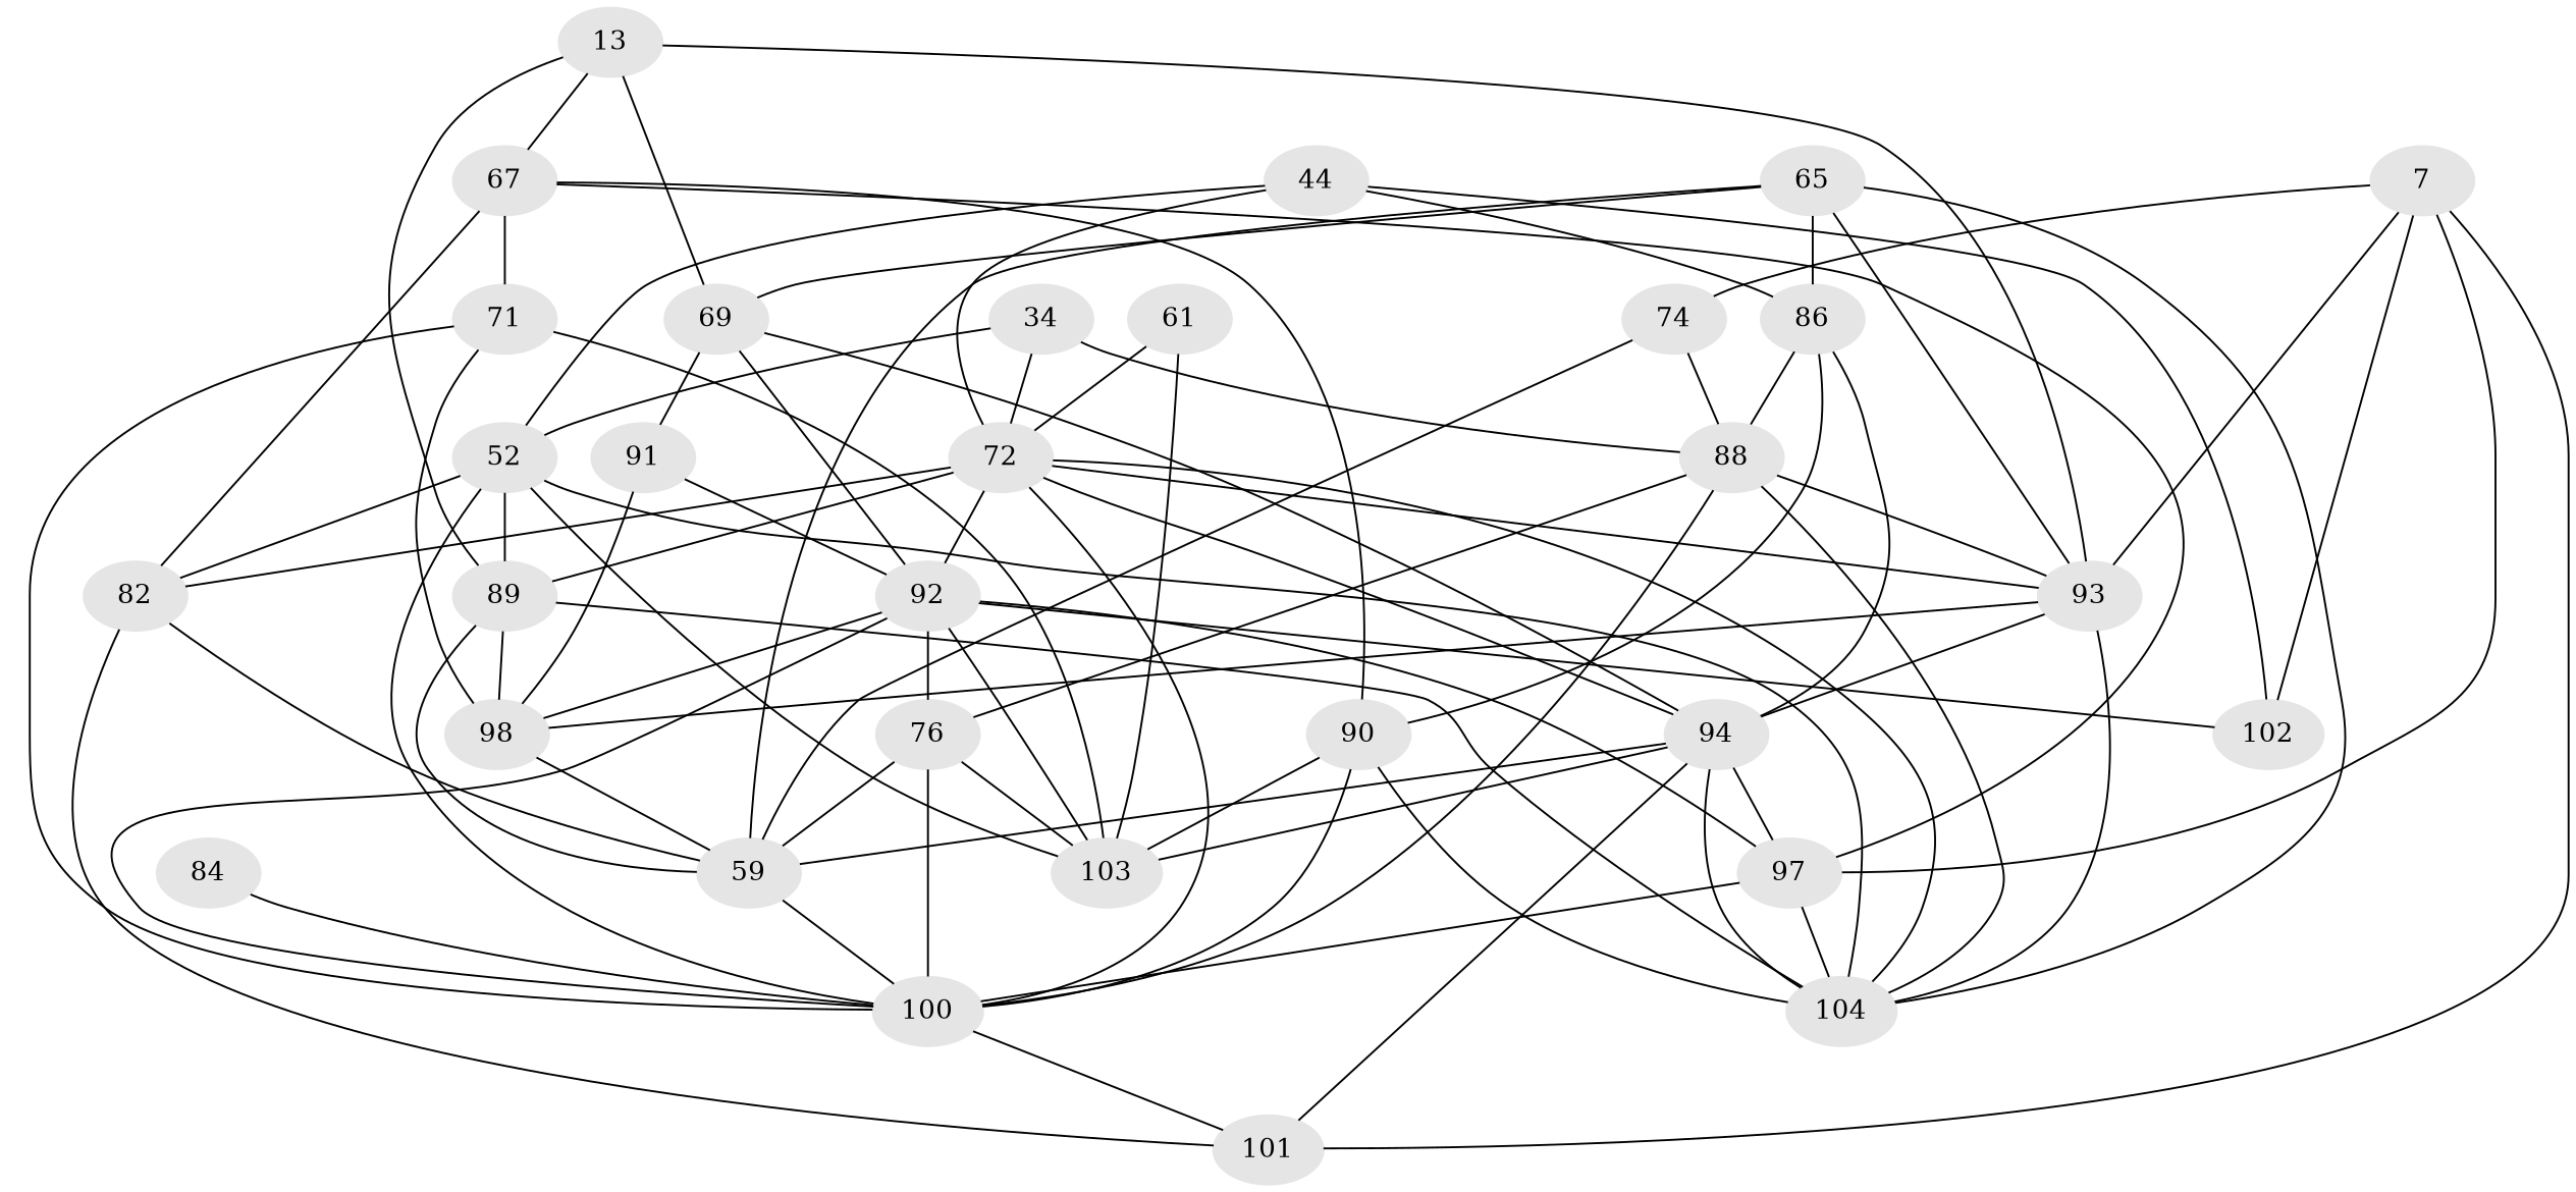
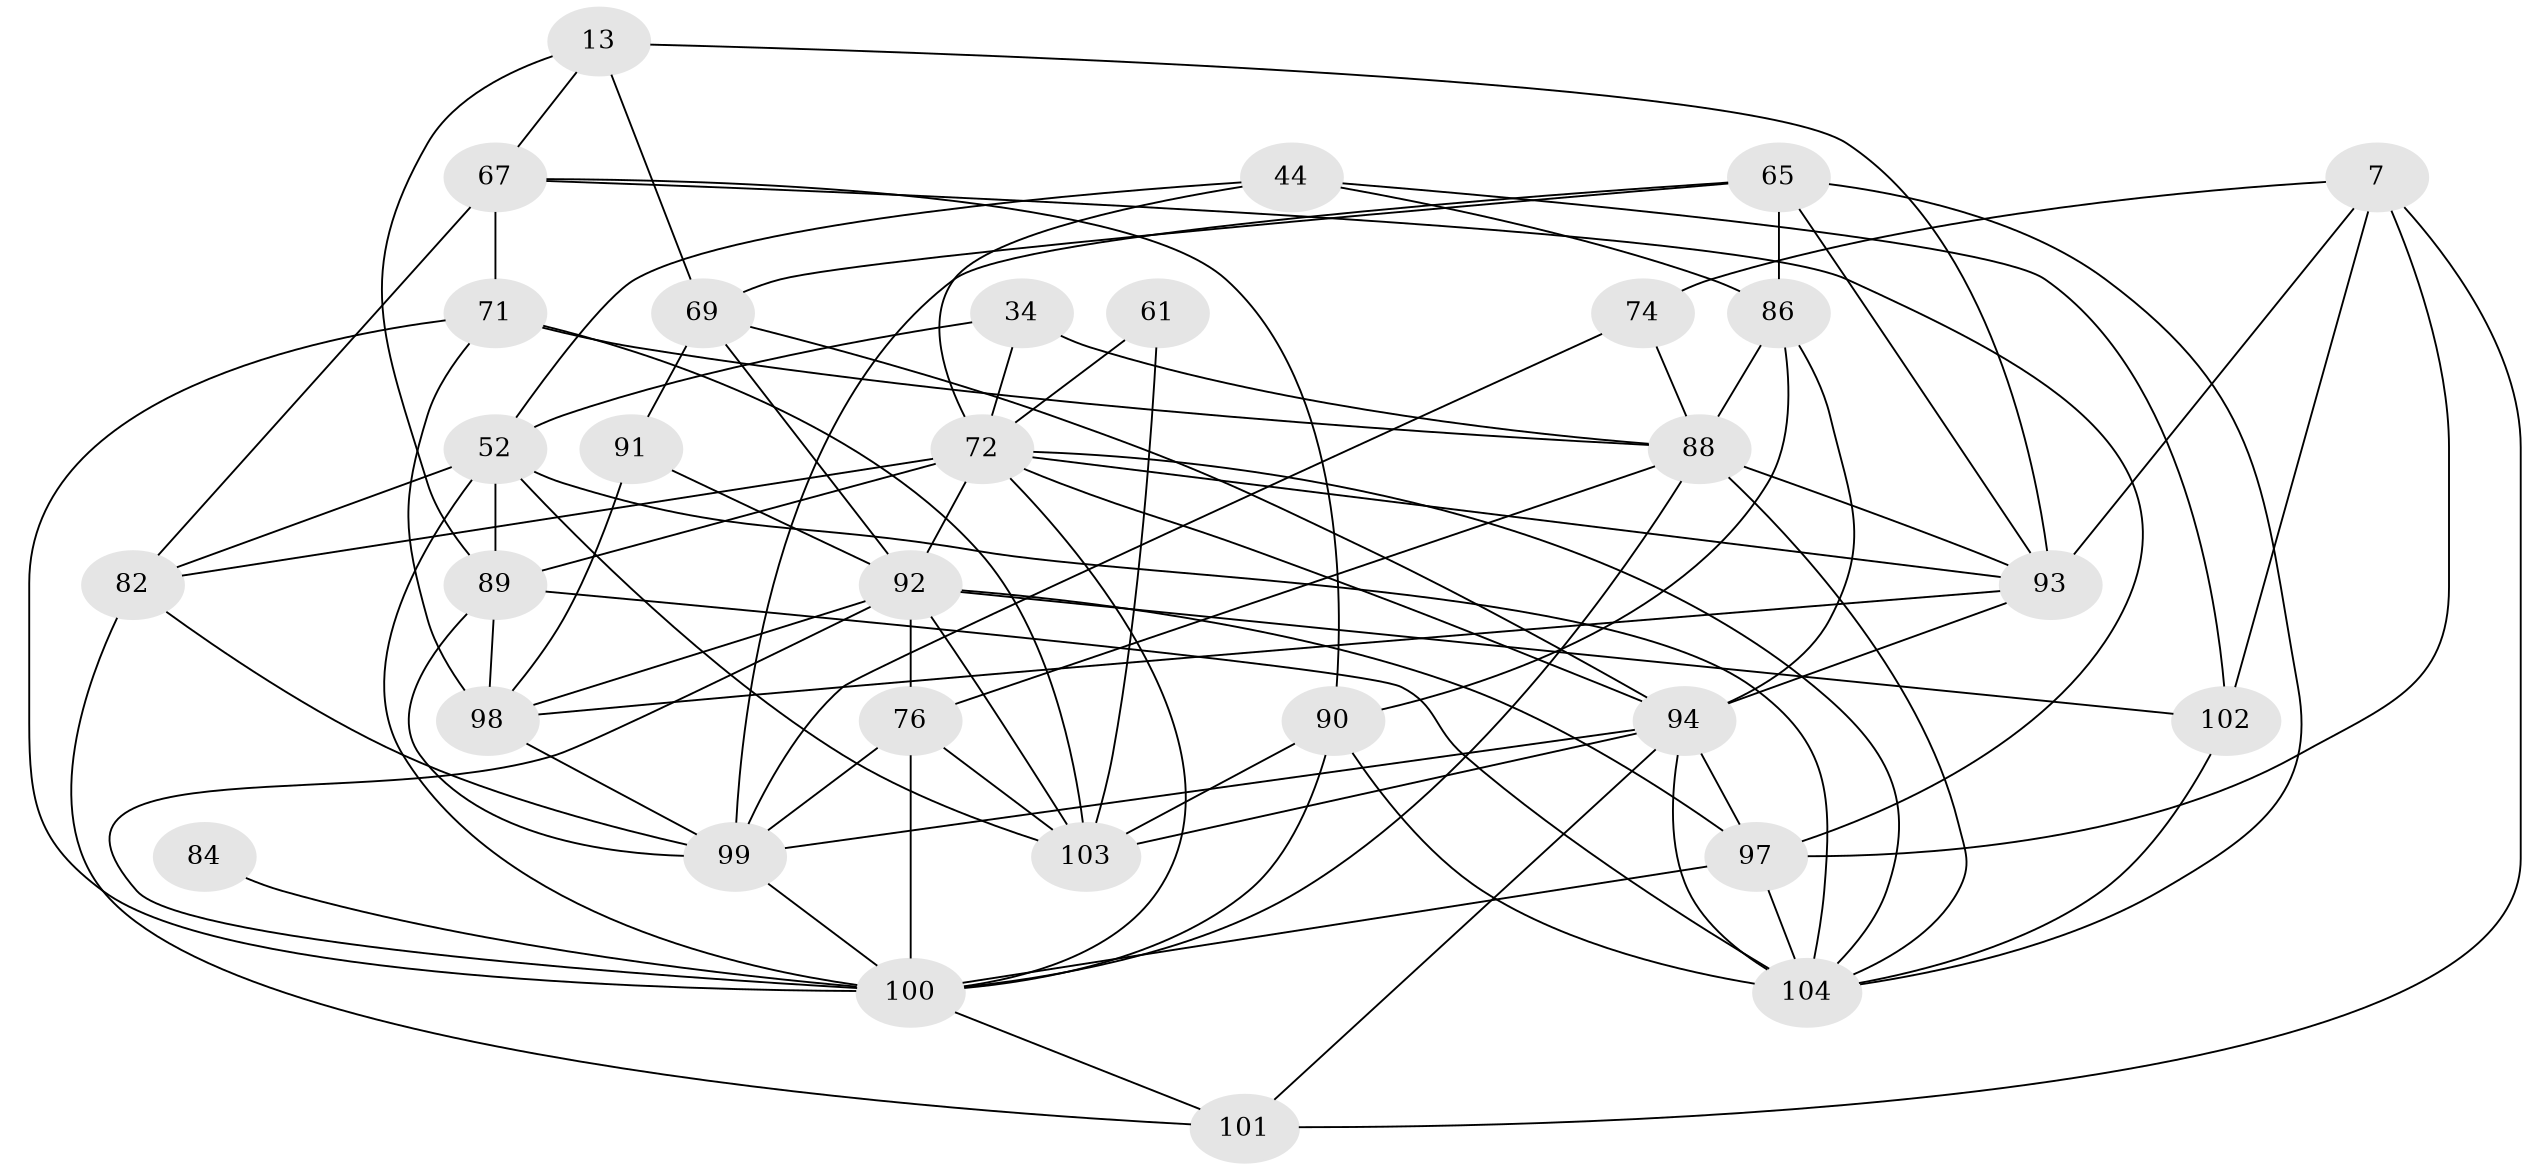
  graph {
    node [color=gray90 style=filled]
    7 [super="+2"]
    74
    93 [super="+56+76"]
    97 [super="+77+63"]
    101
    102
    88 [super="+3+87"]
-   99 [super="+50+66" label=59]
+   99 [super="+50+66"]
    94 [super="+60+31+51+62"]
    98 [super="+57"]
    100 [super="+47+55"]
    104 [super="+54+79+85"]
    67 [super="+6+45"]
    82 [super="+32"]
    71 [super="+29+68"]
    90 [super="+33"]
    13
    69 [super="+23"]
    89 [super="+80"]
    91 [super="+18+38"]
    92 [super="+59+81+78"]
    52 [super="+48"]
    103 [super="+42+95"]
    34
    72 [super="+70+10+58+40+19"]
    n26 [label=76 super="+27+39"]
    44
    86 [super="+17+64"]
    61 [super="+53"]
    65 [super="+12"]
    84
    7 -- 74 [weight=2]
    7 -- 93
    7 -- 97
    7 -- 101
    7 -- 102 [weight=2]
    74 -- 88
    74 -- 99
    93 -- 94
    93 -- 98
    97 -- 100 [weight=3]
    97 -- 104 [weight=3]
-   93 -- 104
+   102 -- 104
    88 -- 93 [weight=3]
    88 -- 100
    88 -- 104 [weight=2]
    88 -- n26 [weight=2]
    99 -- 100
    94 -- 97
    94 -- 101
    94 -- 99
    94 -- 104 [weight=2]
    94 -- 103 [weight=3]
    98 -- 99
    100 -- 101
    67 -- 97
    67 -- 82 [weight=2]
    67 -- 71
    67 -- 90
    82 -- 101
    82 -- 99
+   71 -- 88
    71 -- 98 [weight=2]
    71 -- 100 [weight=2]
    71 -- 103 [weight=2]
    90 -- 100 [weight=2]
    90 -- 104
    90 -- 103
    13 -- 93
    13 -- 67
    13 -- 69
    13 -- 89
    69 -- 94
    69 -- 91 [weight=3]
    69 -- 92
    89 -- 99
    89 -- 98
    89 -- 104
    91 -- 98
    91 -- 92
    92 -- 97
    92 -- 102
    92 -- 98
    92 -- 100
    92 -- 103 [weight=3]
    92 -- n26 [weight=2]
    52 -- 100 [weight=4]
    52 -- 104
    52 -- 82 [weight=2]
    52 -- 89 [weight=2]
    52 -- 103
    34 -- 88
    34 -- 52
    34 -- 72
    72 -- 93
    72 -- 94
    72 -- 100 [weight=3]
    72 -- 104
    72 -- 82 [weight=3]
    72 -- 89 [weight=3]
    72 -- 92 [weight=2]
    n26 -- 99 [weight=2]
    n26 -- 100
    n26 -- 103
    44 -- 102
    44 -- 52
    44 -- 72
    44 -- 86
    86 -- 88 [weight=3]
    86 -- 94
    86 -- 90 [weight=2]
    61 -- 103 [weight=2]
    61 -- 72
    65 -- 93
    65 -- 99
    65 -- 104
    65 -- 69 [weight=2]
    65 -- 86 [weight=2]
    84 -- 100 [weight=2]
  }
